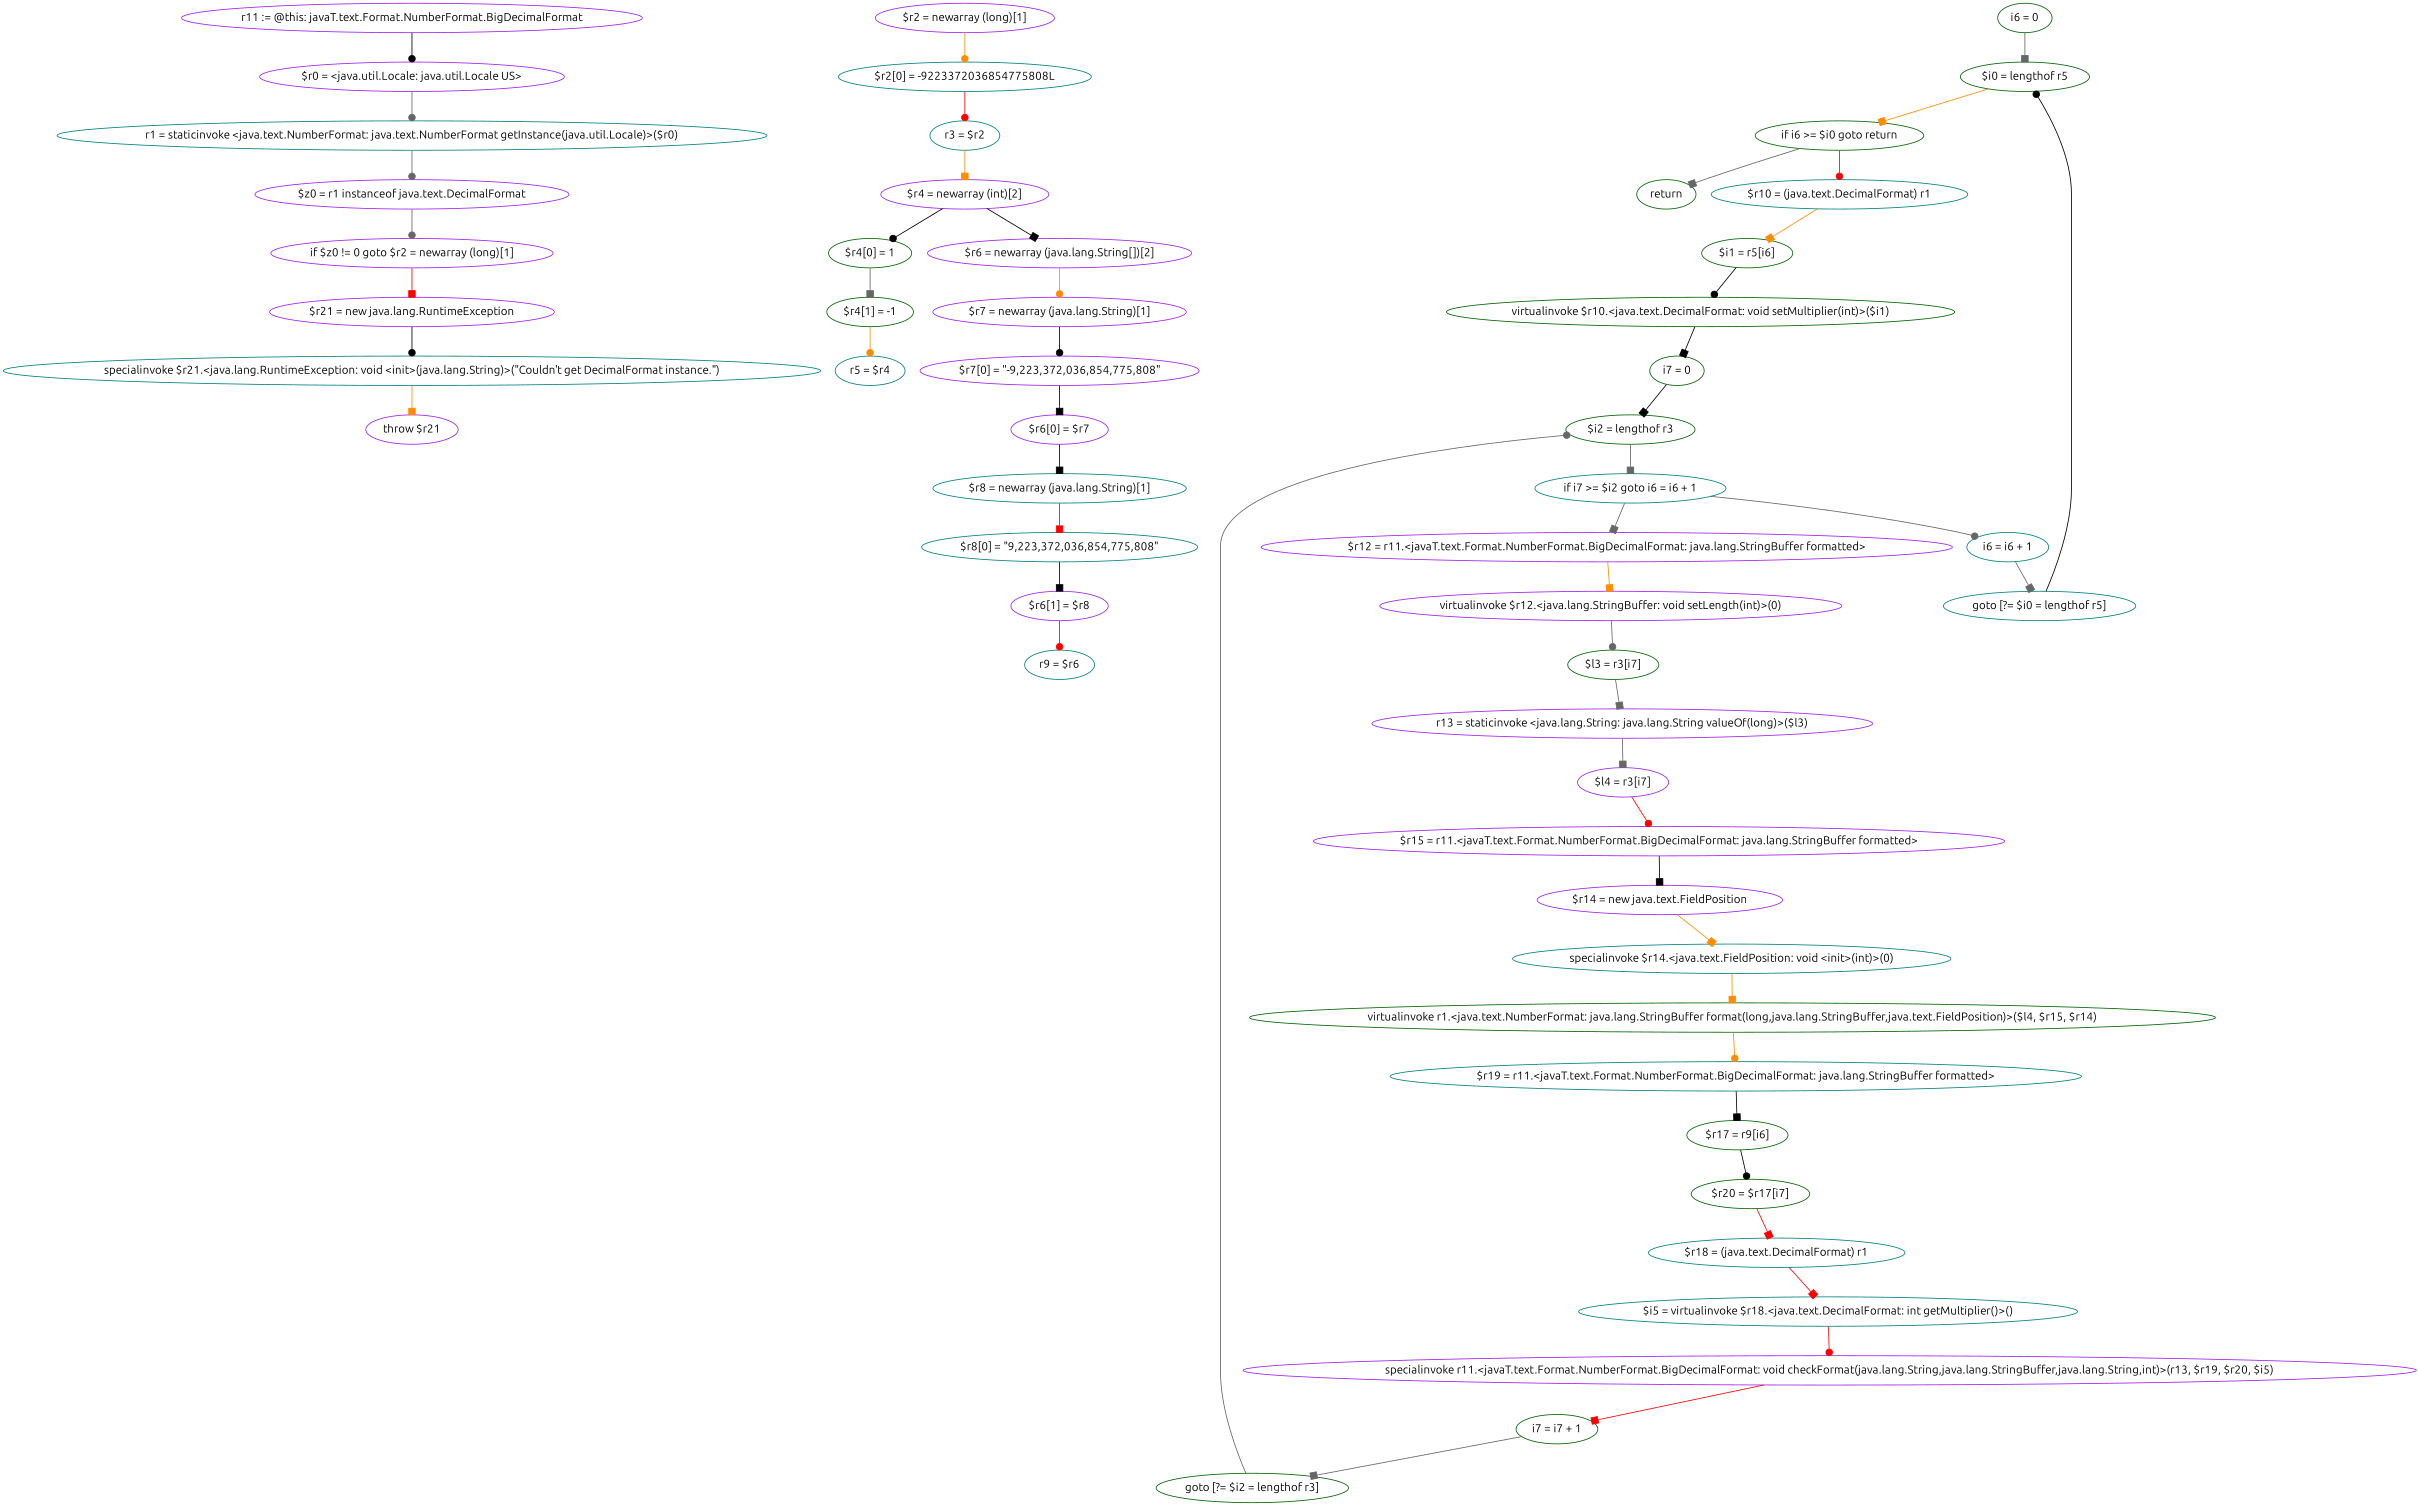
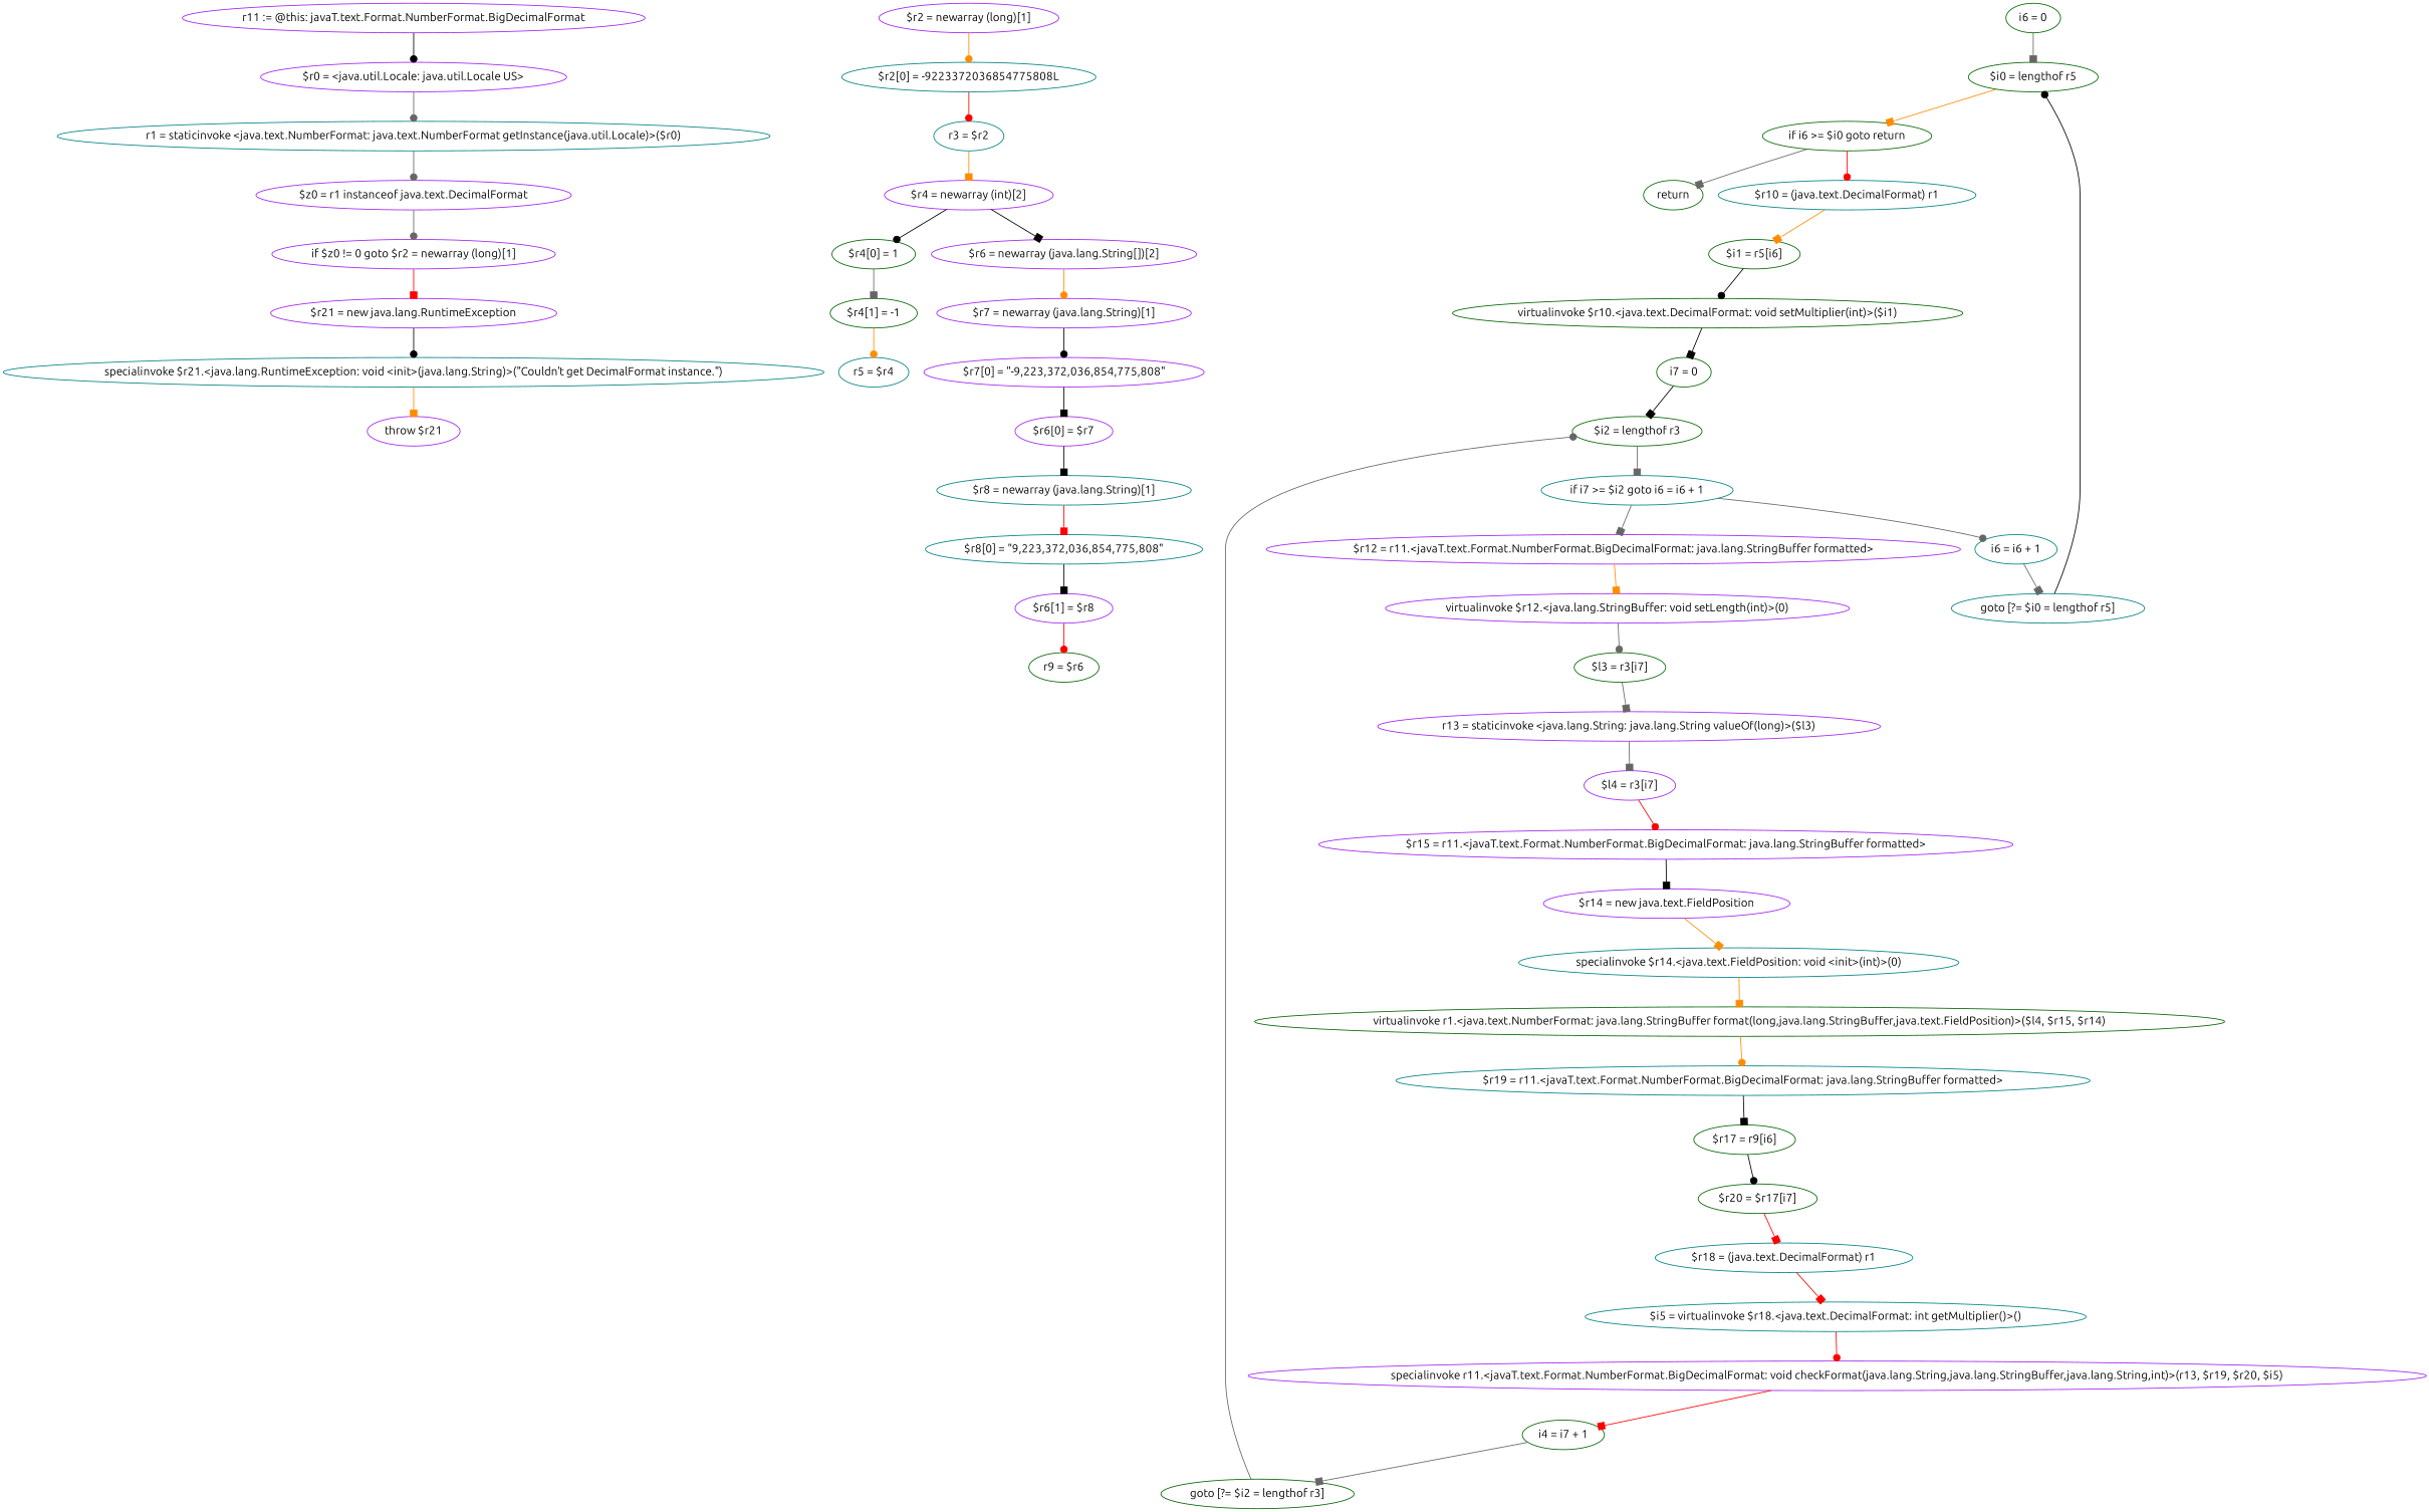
  digraph {
    fontname=Ubuntu
    node [color=purple fontname=Ubuntu]
    edge [arrowhead=box color=black fontname=Ubuntu]
    "r11 := @this: javaT.text.Format.NumberFormat.BigDecimalFormat"
    "$r0 = <java.util.Locale: java.util.Locale US>"
    "r1 = staticinvoke <java.text.NumberFormat: java.text.NumberFormat getInstance(java.util.Locale)>($r0)" [color=teal]
    "$z0 = r1 instanceof java.text.DecimalFormat"
    "if $z0 != 0 goto $r2 = newarray (long)[1]"
    "$r21 = new java.lang.RuntimeException"
    "specialinvoke $r21.<java.lang.RuntimeException: void <init>(java.lang.String)>(\"Couldn\'t get DecimalFormat instance.\")" [color=teal]
    "$r2[0] = -9223372036854775808L" [color=teal]
    "$r2 = newarray (long)[1]"
    "throw $r21"
    "r3 = $r2" [color=teal]
    "$r4 = newarray (int)[2]"
    "$r4[0] = 1" [color=darkgreen]
    "$r6 = newarray (java.lang.String[])[2]"
    "$r4[1] = -1" [color=darkgreen]
    "r5 = $r4" [color=teal]
    "$r7 = newarray (java.lang.String)[1]"
    "$r7[0] = \"-9,223,372,036,854,775,808\""
    "$r6[0] = $r7"
    "$r8 = newarray (java.lang.String)[1]" [color=teal]
    "$r8[0] = \"9,223,372,036,854,775,808\"" [color=teal]
    "$r6[1] = $r8"
-   "r9 = $r6" [color=teal]
+   "r9 = $r6" [color=darkgreen]
    "i6 = 0" [color=darkgreen]
    "$i0 = lengthof r5" [color=darkgreen]
    "if i6 >= $i0 goto return" [color=darkgreen]
    "$r10 = (java.text.DecimalFormat) r1" [color=teal]
    return [color=darkgreen]
    "$i1 = r5[i6]" [color=darkgreen]
    "virtualinvoke $r10.<java.text.DecimalFormat: void setMultiplier(int)>($i1)" [color=darkgreen]
    "i7 = 0" [color=darkgreen]
    "$i2 = lengthof r3" [color=darkgreen]
    "if i7 >= $i2 goto i6 = i6 + 1" [color=teal]
    "$r12 = r11.<javaT.text.Format.NumberFormat.BigDecimalFormat: java.lang.StringBuffer formatted>"
    "i6 = i6 + 1" [color=teal]
    "virtualinvoke $r12.<java.lang.StringBuffer: void setLength(int)>(0)"
    "goto [?= $i0 = lengthof r5]" [color=teal]
    "$l3 = r3[i7]" [color=darkgreen]
    "r13 = staticinvoke <java.lang.String: java.lang.String valueOf(long)>($l3)"
    "$l4 = r3[i7]"
    "$r15 = r11.<javaT.text.Format.NumberFormat.BigDecimalFormat: java.lang.StringBuffer formatted>"
    "$r14 = new java.text.FieldPosition"
    "specialinvoke $r14.<java.text.FieldPosition: void <init>(int)>(0)" [color=teal]
    "virtualinvoke r1.<java.text.NumberFormat: java.lang.StringBuffer format(long,java.lang.StringBuffer,java.text.FieldPosition)>($l4, $r15, $r14)" [color=darkgreen]
    "$r19 = r11.<javaT.text.Format.NumberFormat.BigDecimalFormat: java.lang.StringBuffer formatted>" [color=teal]
    "$r17 = r9[i6]" [color=darkgreen]
    "$r20 = $r17[i7]" [color=darkgreen]
    "$r18 = (java.text.DecimalFormat) r1" [color=teal]
    "$i5 = virtualinvoke $r18.<java.text.DecimalFormat: int getMultiplier()>()" [color=teal]
    "specialinvoke r11.<javaT.text.Format.NumberFormat.BigDecimalFormat: void checkFormat(java.lang.String,java.lang.StringBuffer,java.lang.String,int)>(r13, $r19, $r20, $i5)"
-   "i7 = i7 + 1" [color=darkgreen]
+   "i7 = i7 + 1" [color=darkgreen label="i4 = i7 + 1"]
    "goto [?= $i2 = lengthof r3]" [color=darkgreen]
    "r11 := @this: javaT.text.Format.NumberFormat.BigDecimalFormat" -> "$r0 = <java.util.Locale: java.util.Locale US>" [arrowhead=dot]
    "$r0 = <java.util.Locale: java.util.Locale US>" -> "r1 = staticinvoke <java.text.NumberFormat: java.text.NumberFormat getInstance(java.util.Locale)>($r0)" [arrowhead=dot color=gray40]
    "r1 = staticinvoke <java.text.NumberFormat: java.text.NumberFormat getInstance(java.util.Locale)>($r0)" -> "$z0 = r1 instanceof java.text.DecimalFormat" [arrowhead=dot color=gray40]
    "$z0 = r1 instanceof java.text.DecimalFormat" -> "if $z0 != 0 goto $r2 = newarray (long)[1]" [arrowhead=dot color=gray40]
    "if $z0 != 0 goto $r2 = newarray (long)[1]" -> "$r21 = new java.lang.RuntimeException" [color=red]
    "$r21 = new java.lang.RuntimeException" -> "specialinvoke $r21.<java.lang.RuntimeException: void <init>(java.lang.String)>(\"Couldn\'t get DecimalFormat instance.\")" [arrowhead=dot]
    "specialinvoke $r21.<java.lang.RuntimeException: void <init>(java.lang.String)>(\"Couldn\'t get DecimalFormat instance.\")" -> "throw $r21" [color=darkorange]
    "$r2[0] = -9223372036854775808L" -> "r3 = $r2" [arrowhead=dot color=red]
    "$r2 = newarray (long)[1]" -> "$r2[0] = -9223372036854775808L" [arrowhead=dot color=darkorange]
    "r3 = $r2" -> "$r4 = newarray (int)[2]" [color=darkorange]
    "$r4 = newarray (int)[2]" -> "$r4[0] = 1" [arrowhead=dot]
    "$r4 = newarray (int)[2]" -> "$r6 = newarray (java.lang.String[])[2]"
    "$r4[0] = 1" -> "$r4[1] = -1" [color=gray40]
    "$r6 = newarray (java.lang.String[])[2]" -> "$r7 = newarray (java.lang.String)[1]" [arrowhead=dot color=darkorange]
    "$r4[1] = -1" -> "r5 = $r4" [arrowhead=dot color=darkorange]
    "$r7 = newarray (java.lang.String)[1]" -> "$r7[0] = \"-9,223,372,036,854,775,808\"" [arrowhead=dot]
    "$r7[0] = \"-9,223,372,036,854,775,808\"" -> "$r6[0] = $r7"
    "$r6[0] = $r7" -> "$r8 = newarray (java.lang.String)[1]"
    "$r8 = newarray (java.lang.String)[1]" -> "$r8[0] = \"9,223,372,036,854,775,808\"" [color=red]
    "$r8[0] = \"9,223,372,036,854,775,808\"" -> "$r6[1] = $r8"
    "$r6[1] = $r8" -> "r9 = $r6" [arrowhead=dot color=red]
    "i6 = 0" -> "$i0 = lengthof r5" [color=gray40]
    "$i0 = lengthof r5" -> "if i6 >= $i0 goto return" [color=darkorange]
    "if i6 >= $i0 goto return" -> "$r10 = (java.text.DecimalFormat) r1" [arrowhead=dot color=red]
    "if i6 >= $i0 goto return" -> return [color=gray40]
    "$r10 = (java.text.DecimalFormat) r1" -> "$i1 = r5[i6]" [color=darkorange]
    "$i1 = r5[i6]" -> "virtualinvoke $r10.<java.text.DecimalFormat: void setMultiplier(int)>($i1)" [arrowhead=dot]
    "virtualinvoke $r10.<java.text.DecimalFormat: void setMultiplier(int)>($i1)" -> "i7 = 0"
    "i7 = 0" -> "$i2 = lengthof r3"
    "$i2 = lengthof r3" -> "if i7 >= $i2 goto i6 = i6 + 1" [color=gray40]
    "if i7 >= $i2 goto i6 = i6 + 1" -> "$r12 = r11.<javaT.text.Format.NumberFormat.BigDecimalFormat: java.lang.StringBuffer formatted>" [color=gray40]
    "if i7 >= $i2 goto i6 = i6 + 1" -> "i6 = i6 + 1" [arrowhead=dot color=gray40]
    "$r12 = r11.<javaT.text.Format.NumberFormat.BigDecimalFormat: java.lang.StringBuffer formatted>" -> "virtualinvoke $r12.<java.lang.StringBuffer: void setLength(int)>(0)" [color=darkorange]
    "i6 = i6 + 1" -> "goto [?= $i0 = lengthof r5]" [color=gray40]
    "virtualinvoke $r12.<java.lang.StringBuffer: void setLength(int)>(0)" -> "$l3 = r3[i7]" [arrowhead=dot color=gray40]
    "goto [?= $i0 = lengthof r5]" -> "$i0 = lengthof r5" [arrowhead=dot]
    "$l3 = r3[i7]" -> "r13 = staticinvoke <java.lang.String: java.lang.String valueOf(long)>($l3)" [color=gray40]
    "r13 = staticinvoke <java.lang.String: java.lang.String valueOf(long)>($l3)" -> "$l4 = r3[i7]" [color=gray40]
    "$l4 = r3[i7]" -> "$r15 = r11.<javaT.text.Format.NumberFormat.BigDecimalFormat: java.lang.StringBuffer formatted>" [arrowhead=dot color=red]
    "$r15 = r11.<javaT.text.Format.NumberFormat.BigDecimalFormat: java.lang.StringBuffer formatted>" -> "$r14 = new java.text.FieldPosition"
    "$r14 = new java.text.FieldPosition" -> "specialinvoke $r14.<java.text.FieldPosition: void <init>(int)>(0)" [color=darkorange]
    "specialinvoke $r14.<java.text.FieldPosition: void <init>(int)>(0)" -> "virtualinvoke r1.<java.text.NumberFormat: java.lang.StringBuffer format(long,java.lang.StringBuffer,java.text.FieldPosition)>($l4, $r15, $r14)" [color=darkorange]
    "virtualinvoke r1.<java.text.NumberFormat: java.lang.StringBuffer format(long,java.lang.StringBuffer,java.text.FieldPosition)>($l4, $r15, $r14)" -> "$r19 = r11.<javaT.text.Format.NumberFormat.BigDecimalFormat: java.lang.StringBuffer formatted>" [arrowhead=dot color=darkorange]
    "$r19 = r11.<javaT.text.Format.NumberFormat.BigDecimalFormat: java.lang.StringBuffer formatted>" -> "$r17 = r9[i6]"
    "$r17 = r9[i6]" -> "$r20 = $r17[i7]" [arrowhead=dot]
    "$r20 = $r17[i7]" -> "$r18 = (java.text.DecimalFormat) r1" [color=red]
    "$r18 = (java.text.DecimalFormat) r1" -> "$i5 = virtualinvoke $r18.<java.text.DecimalFormat: int getMultiplier()>()" [color=red]
    "$i5 = virtualinvoke $r18.<java.text.DecimalFormat: int getMultiplier()>()" -> "specialinvoke r11.<javaT.text.Format.NumberFormat.BigDecimalFormat: void checkFormat(java.lang.String,java.lang.StringBuffer,java.lang.String,int)>(r13, $r19, $r20, $i5)" [arrowhead=dot color=red]
    "specialinvoke r11.<javaT.text.Format.NumberFormat.BigDecimalFormat: void checkFormat(java.lang.String,java.lang.StringBuffer,java.lang.String,int)>(r13, $r19, $r20, $i5)" -> "i7 = i7 + 1" [color=red]
    "i7 = i7 + 1" -> "goto [?= $i2 = lengthof r3]" [color=gray40]
    "goto [?= $i2 = lengthof r3]" -> "$i2 = lengthof r3" [arrowhead=dot color=gray40]
  }
